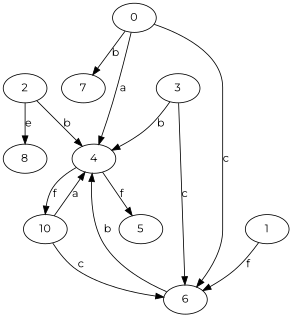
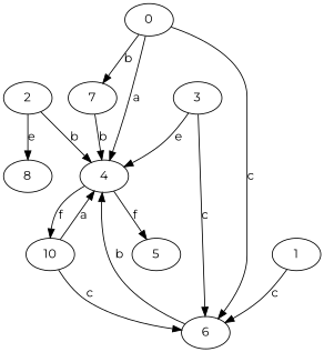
  strict digraph {
    fontname=Montserrat
    node [fontname=Montserrat]
    edge [fontname=Montserrat]
    2
    4
    8
    n4 [label=5]
    10
    3
    6
    7
    0
    1
    2 -> 4 [label=b]
    2 -> 8 [label=e]
    4 -> n4 [label=f]
    4 -> 10 [label=f]
    10 -> 4 [label=a]
    10 -> 6 [label=c]
-   3 -> 4 [label=b]
+   3 -> 4 [label=e]
    3 -> 6 [label=c]
    6 -> 4 [label=b]
+   7 -> 4 [label=b]
    0 -> 4 [label=a]
    0 -> 6 [label=c]
    0 -> 7 [label=b]
-   1 -> 6 [label=f]
+   1 -> 6 [label=c]
  }
